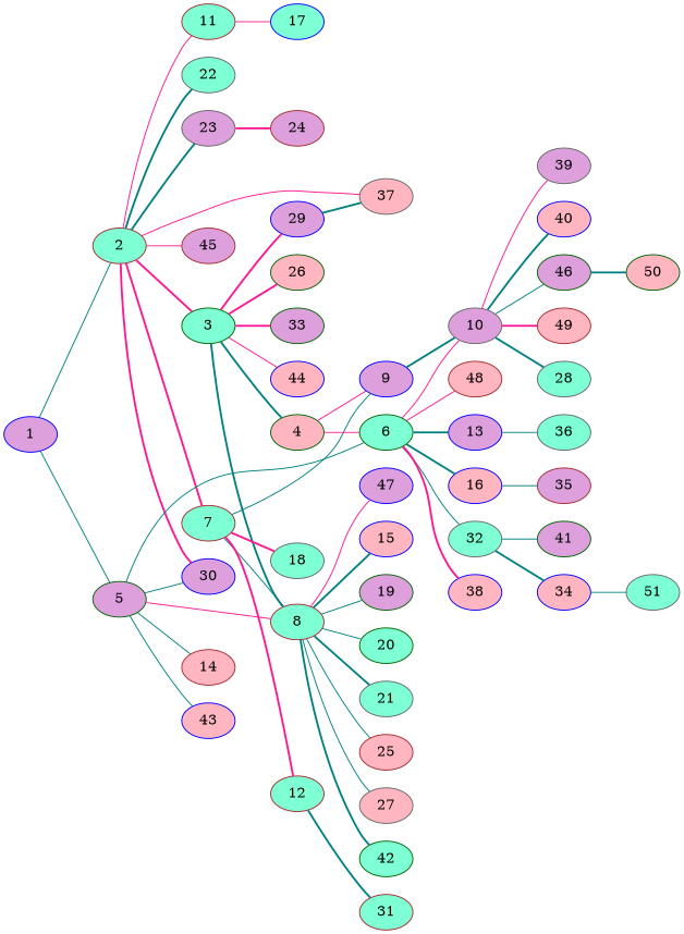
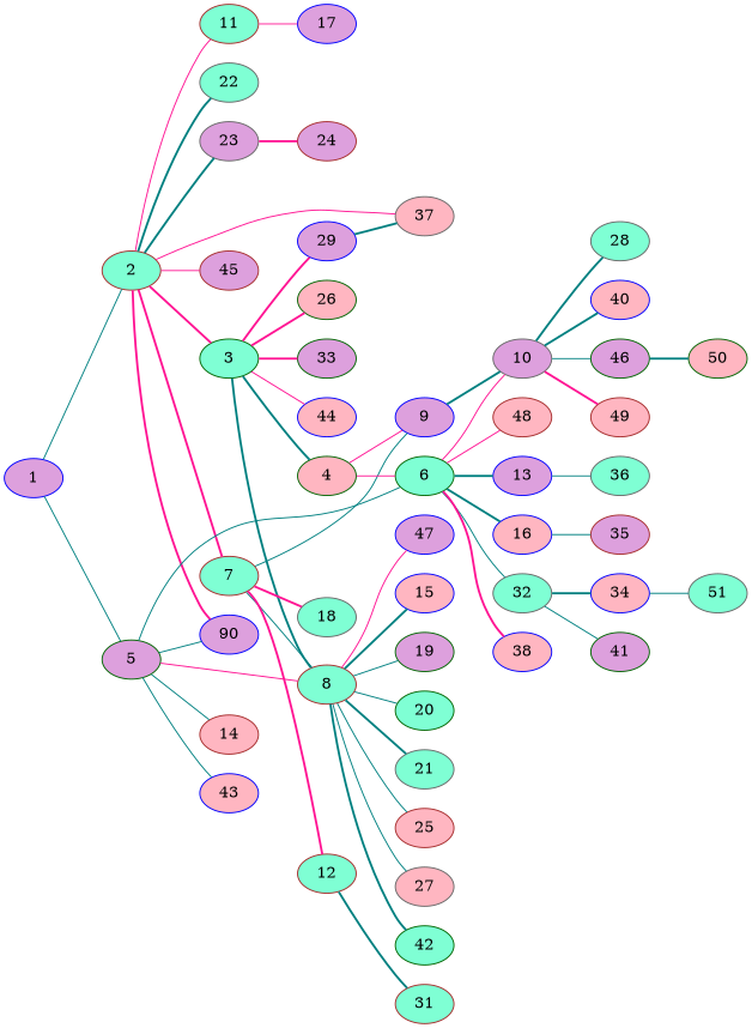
  graph {
    rankdir=LR
    node [color=blue fillcolor=aquamarine style=filled]
    edge [color=teal style=solid]
    2 [color=brown]
    1 [fillcolor=plum]
    5 [color=darkgreen fillcolor=plum]
    3 [color=darkgreen]
    7 [color=brown]
    11 [color=brown]
    22 [color=gray40]
    23 [color=gray40 fillcolor=plum]
-   30 [fillcolor=plum]
+   30 [fillcolor=plum label=90]
    37 [color=gray40 fillcolor=lightpink]
    45 [color=brown fillcolor=plum]
    8 [color=brown]
    6 [color=darkgreen]
    14 [color=brown fillcolor=lightpink]
    43 [fillcolor=lightpink]
    4 [color=darkgreen fillcolor=lightpink]
    26 [color=darkgreen fillcolor=lightpink]
    29 [fillcolor=plum]
    33 [color=darkgreen fillcolor=plum]
    44 [fillcolor=lightpink]
    9 [fillcolor=plum]
    12 [color=brown]
    18 [color=gray40]
    10 [color=gray40 fillcolor=plum]
-   17
+   17 [fillcolor=plum]
    24 [color=brown fillcolor=plum]
    15 [fillcolor=lightpink]
    19 [color=darkgreen fillcolor=plum]
    20 [color=darkgreen]
    21 [color=gray40]
    25 [color=brown fillcolor=lightpink]
    27 [color=gray40 fillcolor=lightpink]
    42 [color=darkgreen]
    47 [fillcolor=plum]
    13 [fillcolor=plum]
    16 [fillcolor=lightpink]
    32 [color=gray40]
    38 [fillcolor=lightpink]
    48 [color=brown fillcolor=lightpink]
    28 [color=gray40]
-   39 [color=gray40 fillcolor=plum]
    40 [fillcolor=lightpink]
    46 [color=darkgreen fillcolor=plum]
    49 [color=brown fillcolor=lightpink]
    36 [color=gray40]
    35 [color=brown fillcolor=plum]
    34 [fillcolor=lightpink]
    41 [color=darkgreen fillcolor=plum]
    31 [color=brown]
    50 [color=darkgreen fillcolor=lightpink]
    51 [color=gray40]
    2 -- 3 [color=deeppink style=bold]
    2 -- 7 [color=deeppink style=bold]
    2 -- 11 [color=deeppink]
    2 -- 22 [style=bold]
    2 -- 23 [style=bold]
    2 -- 30 [color=deeppink style=bold]
    2 -- 37 [color=deeppink]
    2 -- 45 [color=deeppink]
    1 -- 2
    1 -- 5
    5 -- 30
    5 -- 8 [color=deeppink]
    5 -- 6
    5 -- 14
    5 -- 43
    3 -- 8 [style=bold]
    3 -- 4 [style=bold]
    3 -- 26 [color=deeppink style=bold]
    3 -- 29 [color=deeppink style=bold]
    3 -- 33 [color=deeppink style=bold]
    3 -- 44 [color=deeppink]
    7 -- 8
    7 -- 9
    7 -- 12 [color=deeppink style=bold]
    7 -- 18 [color=deeppink style=bold]
    11 -- 17 [color=deeppink]
    23 -- 24 [color=deeppink style=bold]
    8 -- 15 [style=bold]
    8 -- 19
    8 -- 20
    8 -- 21 [style=bold]
    8 -- 25
    8 -- 27
    8 -- 42 [style=bold]
    8 -- 47 [color=deeppink]
    6 -- 10 [color=deeppink]
    6 -- 13 [style=bold]
    6 -- 16 [style=bold]
    6 -- 32
    6 -- 38 [color=deeppink style=bold]
    6 -- 48 [color=deeppink]
    4 -- 6 [color=deeppink]
    4 -- 9 [color=deeppink]
    29 -- 37 [style=bold]
    9 -- 10 [style=bold]
    12 -- 31 [style=bold]
    10 -- 28 [style=bold]
-   10 -- 39 [color=deeppink]
    10 -- 40 [style=bold]
    10 -- 46
    10 -- 49 [color=deeppink style=bold]
    13 -- 36
    16 -- 35
    32 -- 34 [style=bold]
    32 -- 41
    46 -- 50 [style=bold]
    34 -- 51
  }
